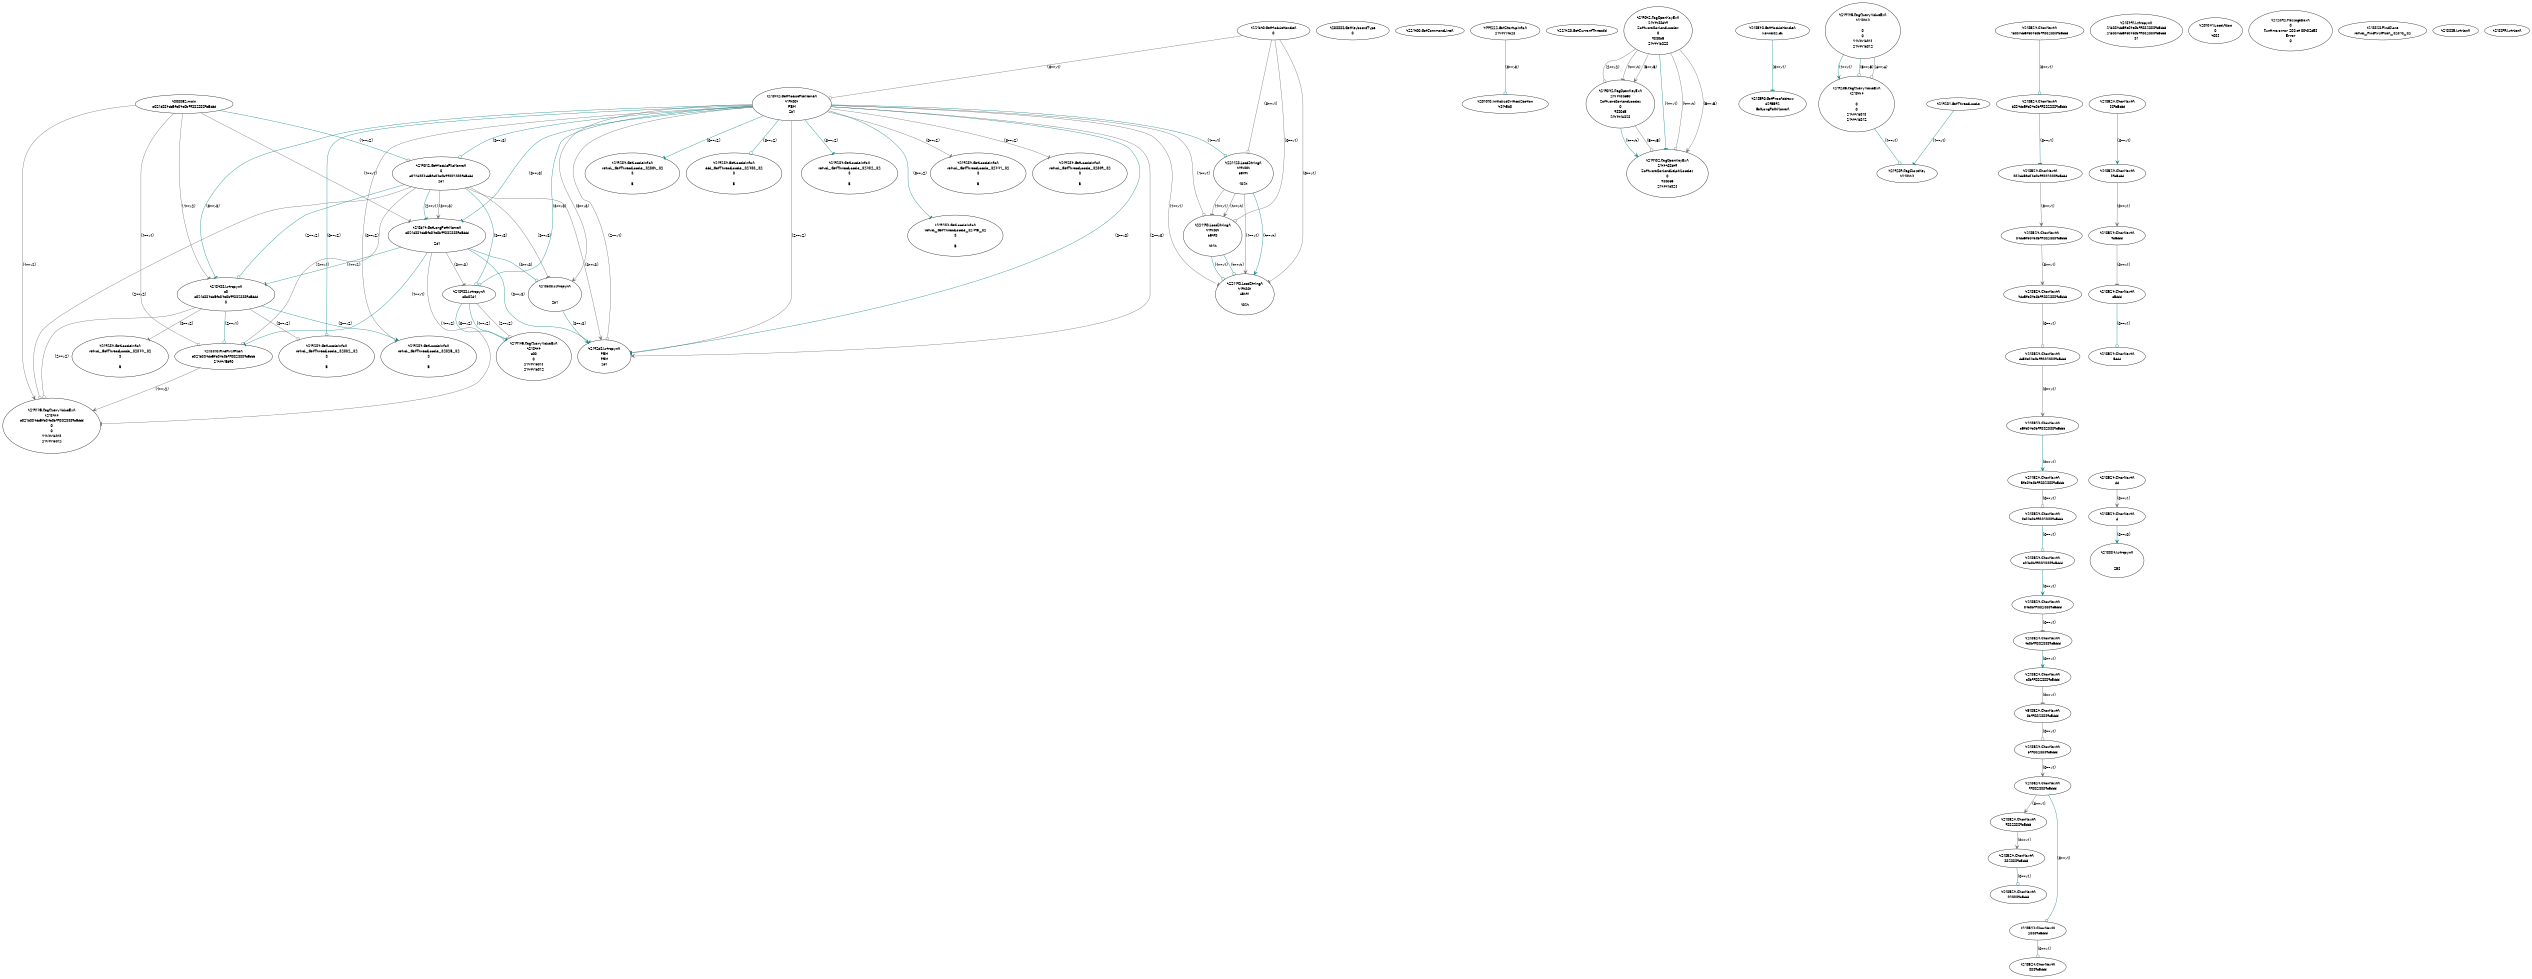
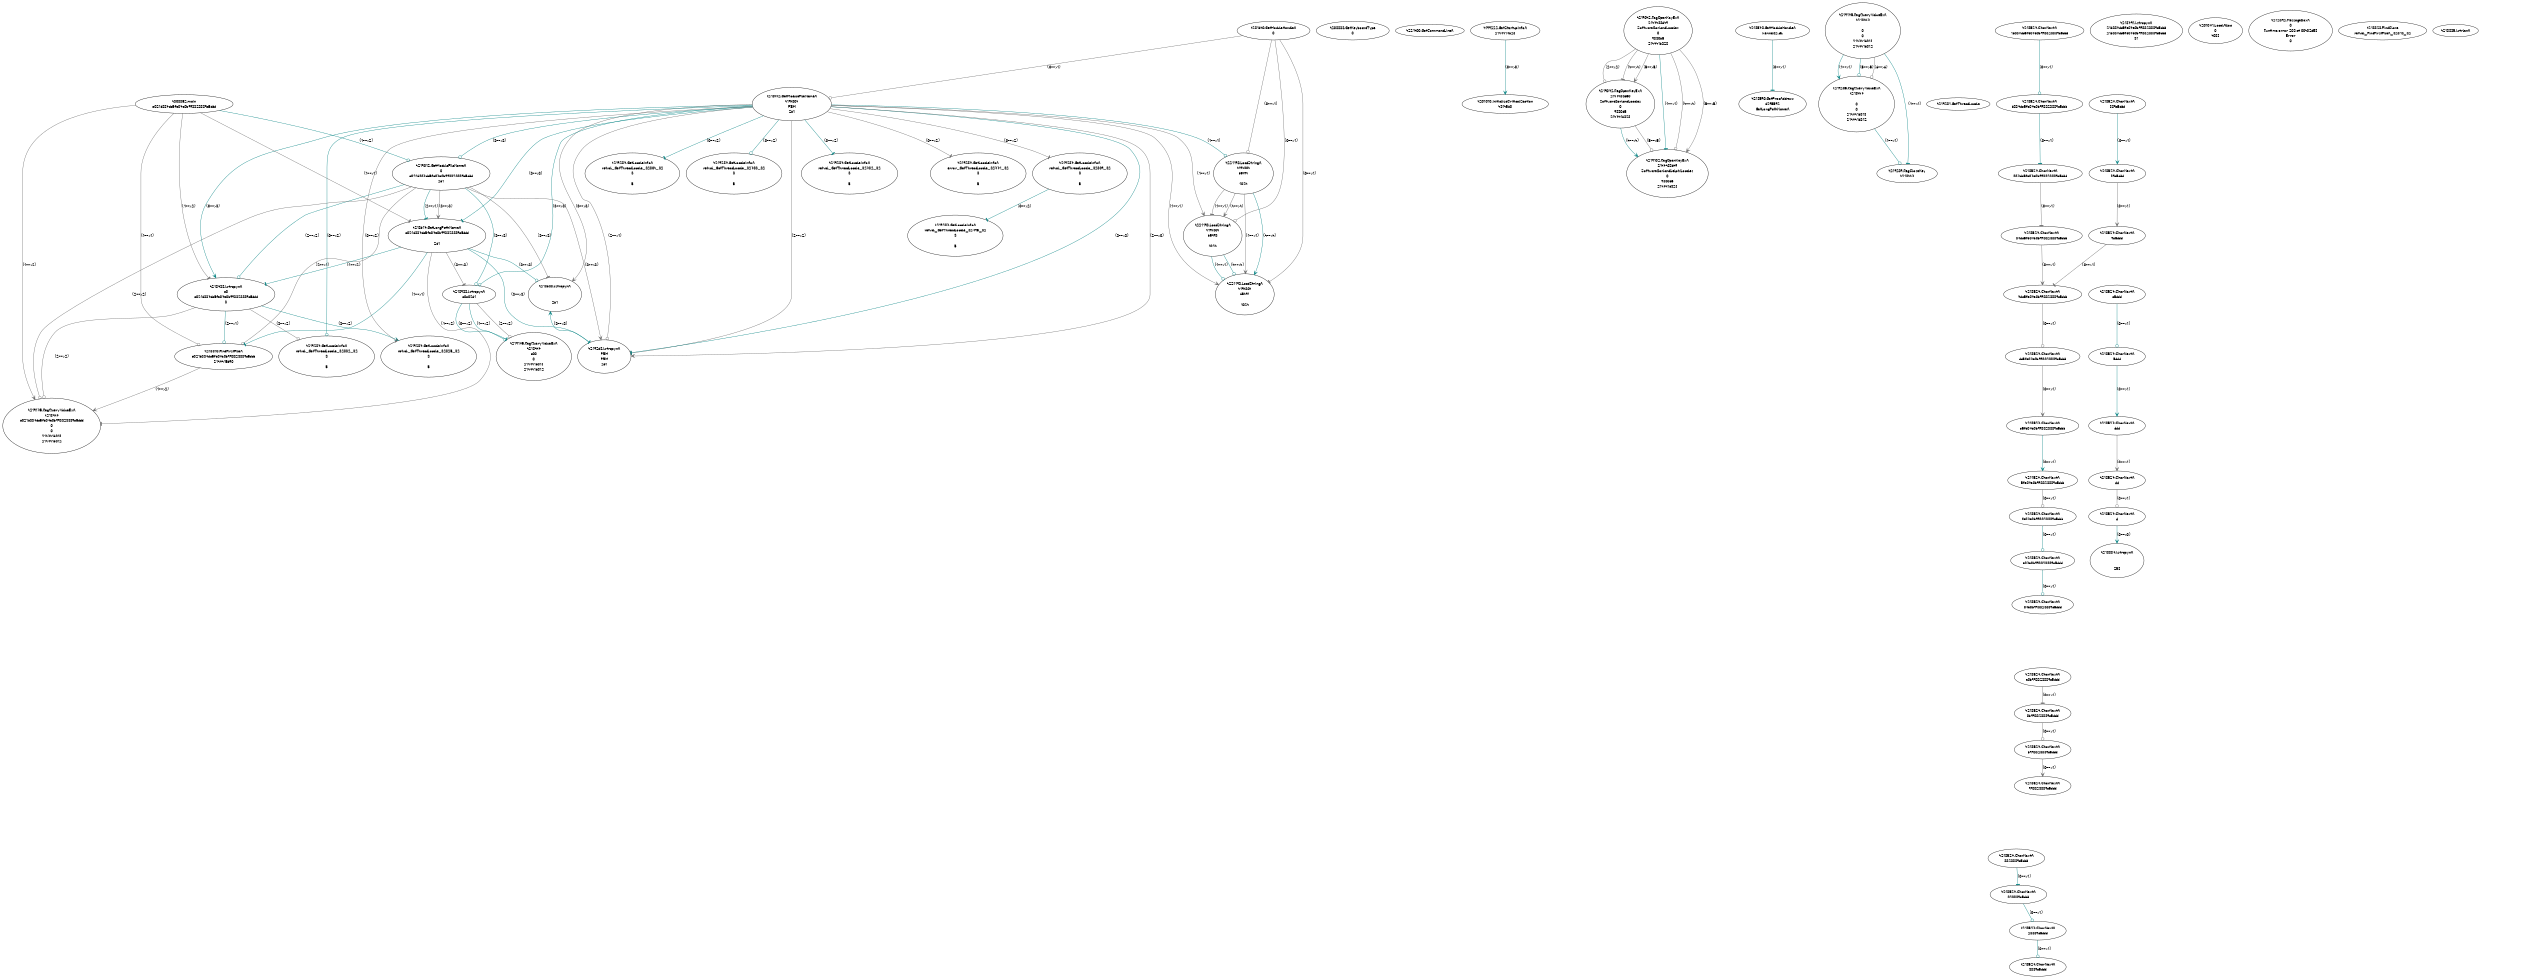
  digraph {
    fontname="Patrick Hand"
    node [fontname="Patrick Hand"]
    edge [arrowhead=odot color=gray40 fontname="Patrick Hand"]
    n1 [label="4308852.main\na0216337dc5fe07e0b993323889a5ddd"]
    n2 [label="4219012.GetModuleFileNameA\n0\na0216337dc5fe07e0b993323889a5ddd\n261"]
    n3 [label="4218617.GetLongPathNameA\na0216337dc5fe07e0b993323889a5ddd\n\n261"]
    n4 [label="4218738.lstrcpynA\na0\na0216337dc5fe07e0b993323889a5ddd\n3"]
    n5 [label="4218810.FindFirstFileA\na0216337dc5fe07e0b993323889a5ddd\n2147415690"]
    n6 [label="4219175.RegQueryValueExA\n4218447\na0216337dc5fe07e0b993323889a5ddd\n0\n0\n2147416318\n2147416312"]
    n7 [label="4218638.lstrcpynA\n\n\n261"]
    n8 [label="4219268.lstrcpynA\nPZM\nPZM\n261"]
    n9 [label="4218933.lstrcpynA\na0a0261"]
    n10 [label="4219287.GetLocaleInfoA\nretval_GetThreadLocale_32825_32\n3\n\n5"]
-   n11 [label="4219287.GetLocaleInfoA\nretval_GetThreadLocale_32877_32\n3\n\n5"]
    n12 [label="4219287.GetLocaleInfoA\nretval_GetThreadLocale_32832_32\n3\n\n5"]
-   n13 [label="4221640.GetModuleHandleA\n0"]
+   n13 [label="4281640.GetModuleHandleA\n0"]
    n14 [label="4218442.GetModuleFileNameA\n4194304\nPZM\n261"]
-   n15 [label="4221123.LoadStringA\n4194304\n65494\n\n1024"]
+   n15 [label="4221193.LoadStringA\n4194304\n65494\n\n1024"]
    n16 [label="4221193.LoadStringA\n4194304\n65493\n\n1024"]
    n17 [label="4221193.LoadStringA\n4194304\n65491\n\n1024"]
    n18 [label="4219287.GetLocaleInfoA\nretval_GetThreadLocale_32804_32\n3\n\n5"]
-   n19 [label="4219287.GetLocaleInfoA\nddd_GetThreadLocale_32783_32\n3\n\n5"]
+   n19 [label="4219287.GetLocaleInfoA\nretval_GetThreadLocale_32783_32\n3\n\n5"]
    n20 [label="4219287.GetLocaleInfoA\nretval_GetThreadLocale_32795_32\n3\n\n5"]
    n21 [label="4219287.GetLocaleInfoA\nretval_GetThreadLocale_32782_32\n3\n\n5"]
-   n22 [label="4219287.GetLocaleInfoA\nretval_GetThreadLocale_32771_32\n3\n\n5"]
+   n22 [label="4219287.GetLocaleInfoA\nerror_GetThreadLocale_32771_32\n3\n\n5"]
    n23 [label="4219287.GetLocaleInfoA\nretval_GetThreadLocale_32809_32\n3\n\n5"]
    n24 [label="4208833.GetKeyboardType\n0"]
    n25 [label="4221400.GetCommandLineA\n"]
    n26 [label="4199222.GetStartupInfoA\n2147417628"]
    n27 [label="4201010.InitializeCriticalSection\n4314560"]
-   n28 [label="4221420.GetCurrentThreadId\n"]
    n29 [label="4219175.RegQueryValueExA\n4218447\na00\n0\n2147416318\n2147416312"]
    n30 [label="4219042.RegOpenKeyExA\n2147483649\nSoftware\Borland\Locales\n0\n983065\n2147416328"]
    n31 [label="4219072.RegOpenKeyExA\n2147483650\nSoftware\Borland\Locales\n0\n983065\n2147416328"]
    n32 [label="4219102.RegOpenKeyExA\n2147483649\nSoftware\Borland\Delphi\Locales\n0\n983065\n2147416328"]
    n33 [label="4218573.GetModuleHandleA\nkernel32.dll"]
    n34 [label="4218590.GetProcAddress\n6295592\nGetLongPathNameA"]
    n35 [label="4219175.RegQueryValueExA\n4218447\n\n0\n0\n2147416318\n2147416312"]
    n36 [label="4219205.RegQueryValueExA\n4218447\n\n0\n0\n2147416318\n2147416312"]
    n37 [label="4219239.RegCloseKey\n4218447"]
    n38 [label="4219281.GetThreadLocale\n"]
    n39 [label="4218527.CharNextA\n16337dc5fe07e0b993323889a5ddd"]
    n40 [label="4218527.CharNextA\n6337dc5fe07e0b993323889a5ddd"]
    n41 [label="4218527.CharNextA\n337dc5fe07e0b993323889a5ddd"]
    n42 [label="4218527.CharNextA\n37dc5fe07e0b993323889a5ddd"]
    n43 [label="4218527.CharNextA\n7dc5fe07e0b993323889a5ddd"]
    n44 [label="4218527.CharNextA\ndc5fe07e0b993323889a5ddd"]
    n45 [label="4218527.CharNextA\nc5fe07e0b993323889a5ddd"]
    n46 [label="4211527.CharNextA\n5fe07e0b993323889a5ddd"]
    n47 [label="4218527.CharNextA\nfe07e0b993323889a5ddd"]
    n48 [label="4218527.CharNextA\ne07e0b993323889a5ddd"]
    n49 [label="4218527.CharNextA\n07e0b993323889a5ddd"]
-   n50 [label="4218527.CharNextA\n7e0b993323889a5ddd"]
    n51 [label="4218527.CharNextA\ne0b993323889a5ddd"]
-   n52 [label="4518527.CharNextA\n0b993323889a5ddd"]
+   n52 [label="4218527.CharNextA\n0b993323889a5ddd"]
    n53 [label="4218527.CharNextA\nb993323889a5ddd"]
    n54 [label="4218527.CharNextA\n993323889a5ddd"]
-   n55 [label="4218527.CharNextA\n93323889a5ddd"]
    n56 [label="4218527.CharNextA\n3323889a5ddd"]
    n57 [label="4218527.CharNextA\n323889a5ddd"]
    n58 [label="4218527.CharNextA\n23889a5ddd"]
    n59 [label="4218527.CharNextA\n3889a5ddd"]
    n60 [label="4218527.CharNextA\n889a5ddd"]
    n61 [label="4218527.CharNextA\n89a5ddd"]
    n62 [label="4218527.CharNextA\n9a5ddd"]
    n63 [label="4218527.CharNextA\na5ddd"]
    n64 [label="4218527.CharNextA\n5ddd"]
+   n65 [label="4218527.CharNextA\nddd"]
    n66 [label="4218527.CharNextA\ndd"]
    n67 [label="4218527.CharNextA\nd"]
    n68 [label="4218887.lstrcpynA\n\n\n258"]
    n69 [label="4218791.lstrcpynA\n216337dc5fe07e0b993323889a5ddd\n216337dc5fe07e0b993323889a5ddd\n31"]
    n70 [label="4201071.LocalAlloc\n0\n4088"]
    n71 [label="4212392.MessageBoxA\n0\nRuntime error 203 at 004026E8\nError\n0"]
    n72 [label="4218823.FindClose\nretval_FindFirstFileA_32813_32"]
    n73 [label="4218835.lstrlenA\n"]
-   n74 [label="4218899.lstrlenA\n"]
    n1 -> n2 [color=teal label="(1-->2)"]
    n1 -> n3 [arrowhead=tee label="(1-->1)"]
    n1 -> n4 [arrowhead=tee label="(1-->2)"]
    n1 -> n5 [label="(1-->1)"]
    n1 -> n6 [arrowhead=vee label="(1-->2)"]
    n2 -> n3 [arrowhead=tee color=teal label="(2-->1)"]
    n2 -> n3 [arrowhead=vee label="(3-->3)"]
    n2 -> n4 [color=teal label="(2-->2)"]
    n2 -> n5 [label="(2-->1)"]
    n2 -> n6 [label="(2-->2)"]
    n2 -> n7 [arrowhead=tee label="(3-->3)"]
    n2 -> n8 [arrowhead=vee label="(3-->3)"]
    n2 -> n9 [color=teal label="(3-->3)"]
    n3 -> n4 [arrowhead=tee color=teal label="(1-->2)"]
    n3 -> n5 [arrowhead=tee color=teal label="(1-->1)"]
    n3 -> n6 [arrowhead=tee label="(1-->2)"]
    n3 -> n7 [color=teal label="(3-->3)"]
    n3 -> n8 [arrowhead=tee color=teal label="(3-->3)"]
    n3 -> n9 [arrowhead=tee label="(3-->3)"]
    n4 -> n5 [color=teal label="(2-->1)"]
    n4 -> n6 [label="(2-->2)"]
    n4 -> n10 [arrowhead=vee color=teal label="(3-->2)"]
-   n4 -> n11 [arrowhead=tee label="(3-->2)"]
    n4 -> n12 [label="(3-->2)"]
    n5 -> n6 [arrowhead=vee label="(1-->2)"]
-   n7 -> n8 [arrowhead=vee color=teal label="(3-->3)"]
+   n8 -> n7 [arrowhead=vee color=teal label="(3-->3)"]
    n9 -> n29 [color=teal label="(1-->2)"]
    n9 -> n29 [label="(2-->2)"]
    n9 -> n29 [arrowhead=tee color=teal label="(0-->2)"]
    n13 -> n14 [label="(0-->1)"]
    n13 -> n15 [label="(0-->1)"]
    n13 -> n16 [label="(0-->1)"]
    n13 -> n17 [arrowhead=tee label="(0-->1)"]
    n14 -> n2 [color=teal label="(3-->3)"]
    n14 -> n3 [arrowhead=tee color=teal label="(3-->3)"]
-   n14 -> n4 [arrowhead=tee color=teal label="(0-->3)"]
+   n14 -> n4 [arrowhead=vee color=teal label="(0-->3)"]
    n14 -> n7 [arrowhead=vee label="(3-->3)"]
    n14 -> n8 [label="(2-->1)"]
    n14 -> n8 [arrowhead=tee label="(2-->2)"]
    n14 -> n8 [arrowhead=tee color=teal label="(3-->3)"]
    n14 -> n8 [arrowhead=vee label="(2-->0)"]
    n14 -> n9 [color=teal label="(3-->3)"]
    n14 -> n10 [arrowhead=tee label="(0-->2)"]
    n14 -> n12 [color=teal label="(0-->2)"]
    n14 -> n15 [color=teal label="(1-->1)"]
-   n14 -> n16 [label="(1-->1)"]
-   n14 -> n17 [arrowhead=tee label="(1-->1)"]
+   n14 -> n16 [arrowhead=vee label="(1-->1)"]
+   n14 -> n17 [arrowhead=vee label="(1-->1)"]
    n14 -> n18 [arrowhead=tee color=teal label="(0-->2)"]
    n14 -> n19 [color=teal label="(0-->2)"]
-   n14 -> n20 [arrowhead=tee color=teal label="(0-->2)"]
+   n23 -> n20 [arrowhead=tee color=teal label="(0-->2)"]
    n14 -> n21 [arrowhead=tee color=teal label="(0-->2)"]
    n14 -> n22 [arrowhead=tee label="(0-->2)"]
    n14 -> n23 [arrowhead=tee label="(0-->2)"]
    n15 -> n16 [arrowhead=tee label="(1-->1)"]
    n15 -> n16 [arrowhead=vee label="(4-->4)"]
    n15 -> n17 [arrowhead=vee label="(1-->1)"]
    n15 -> n17 [arrowhead=vee color=teal label="(4-->4)"]
    n16 -> n17 [color=teal label="(1-->1)"]
    n16 -> n17 [color=teal label="(4-->4)"]
-   n26 -> n27 [color=teal label="(0-->0)"]
+   n26 -> n27 [arrowhead=vee color=teal label="(0-->0)"]
    n30 -> n31 [label="(2-->2)"]
    n30 -> n31 [arrowhead=tee label="(4-->4)"]
    n30 -> n31 [arrowhead=vee label="(5-->5)"]
    n30 -> n32 [arrowhead=tee color=teal label="(1-->1)"]
    n30 -> n32 [label="(4-->4)"]
    n30 -> n32 [arrowhead=vee label="(5-->5)"]
    n31 -> n32 [arrowhead=vee color=teal label="(4-->4)"]
    n31 -> n32 [label="(5-->5)"]
    n33 -> n34 [arrowhead=tee color=teal label="(0-->1)"]
    n35 -> n36 [arrowhead=vee color=teal label="(1-->1)"]
    n35 -> n36 [color=teal label="(5-->5)"]
    n35 -> n36 [label="(6-->6)"]
-   n38 -> n37 [arrowhead=tee color=teal label="(1-->1)"]
+   n35 -> n37 [arrowhead=tee color=teal label="(1-->1)"]
    n36 -> n37 [color=teal label="(1-->1)"]
    n39 -> n40 [color=teal label="(0-->1)"]
    n40 -> n41 [arrowhead=tee color=teal label="(0-->1)"]
-   n41 -> n42 [arrowhead=vee label="(0-->1)"]
+   n41 -> n42 [arrowhead=tee label="(0-->1)"]
    n42 -> n43 [arrowhead=vee label="(0-->1)"]
    n43 -> n44 [label="(0-->1)"]
    n44 -> n45 [arrowhead=vee label="(0-->1)"]
    n45 -> n46 [arrowhead=vee color=teal label="(0-->1)"]
    n46 -> n47 [label="(0-->1)"]
    n47 -> n48 [color=teal label="(0-->1)"]
-   n48 -> n49 [arrowhead=vee color=teal label="(0-->1)"]
-   n49 -> n50 [arrowhead=tee label="(0-->1)"]
-   n50 -> n51 [arrowhead=vee color=teal label="(0-->1)"]
+   n48 -> n49 [color=teal label="(0-->1)"]
    n51 -> n52 [arrowhead=tee label="(0-->1)"]
    n52 -> n53 [label="(0-->1)"]
    n53 -> n54 [arrowhead=vee label="(0-->1)"]
-   n54 -> n55 [arrowhead=vee label="(0-->1)"]
-   n55 -> n56 [arrowhead=vee label="(0-->1)"]
-   n56 -> n57 [color=teal label="(0-->1)"]
-   n54 -> n58 [color=teal label="(0-->1)"]
+   n56 -> n57 [arrowhead=tee color=teal label="(0-->1)"]
+   n57 -> n58 [color=teal label="(0-->1)"]
    n58 -> n59 [color=teal label="(0-->1)"]
    n60 -> n61 [arrowhead=vee color=teal label="(0-->1)"]
    n61 -> n62 [arrowhead=vee label="(0-->1)"]
-   n62 -> n63 [arrowhead=tee label="(0-->1)"]
+   n62 -> n43 [arrowhead=tee label="(0-->1)"]
    n63 -> n64 [color=teal label="(0-->1)"]
-   n66 -> n67 [arrowhead=vee label="(0-->1)"]
+   n64 -> n65 [arrowhead=vee color=teal label="(0-->1)"]
+   n65 -> n66 [arrowhead=vee label="(0-->1)"]
+   n66 -> n67 [label="(0-->1)"]
    n67 -> n68 [arrowhead=vee color=teal label="(0-->0)"]
  }
